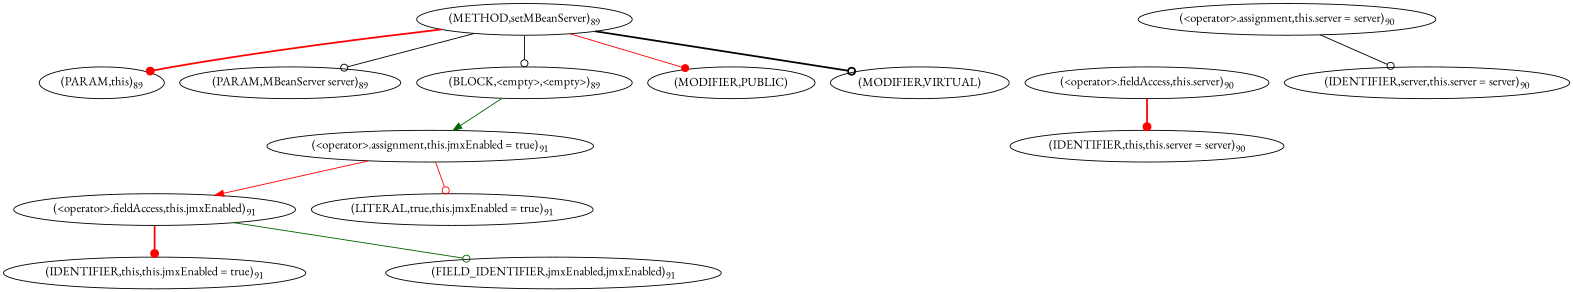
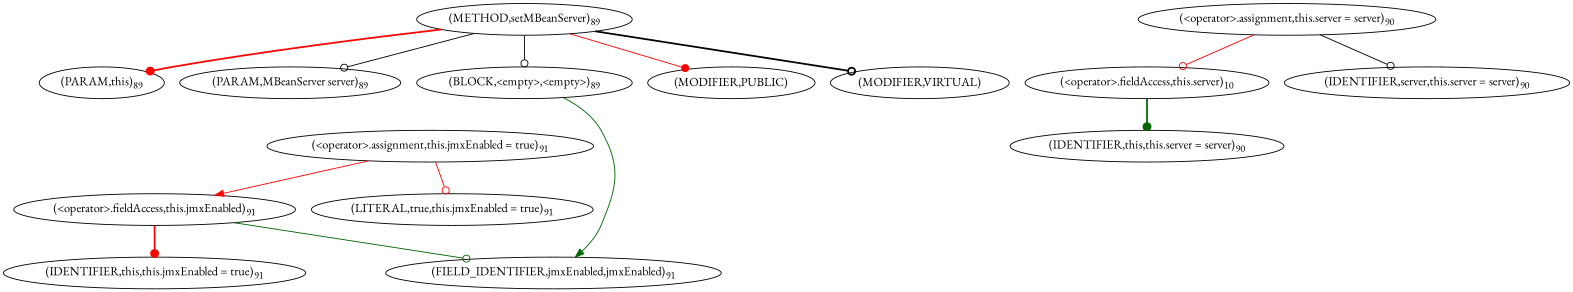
  digraph {
    fontname="EB Garamond"
    node [fontname="EB Garamond"]
    edge [arrowhead=odot color=red fontname="EB Garamond" style=solid]
    n1 [label=<(METHOD,setMBeanServer)<SUB>89</SUB>>]
    n2 [label=<(PARAM,this)<SUB>89</SUB>>]
    n3 [label=<(PARAM,MBeanServer server)<SUB>89</SUB>>]
    n4 [label=<(BLOCK,&lt;empty&gt;,&lt;empty&gt;)<SUB>89</SUB>>]
    n5 [label=<(MODIFIER,PUBLIC)>]
    n6 [label=<(MODIFIER,VIRTUAL)>]
    n7 [label=<(&lt;operator&gt;.assignment,this.jmxEnabled = true)<SUB>91</SUB>>]
    n8 [label=<(&lt;operator&gt;.assignment,this.server = server)<SUB>90</SUB>>]
-   n9 [label=<(&lt;operator&gt;.fieldAccess,this.server)<SUB>90</SUB>>]
+   n9 [label=<(&lt;operator&gt;.fieldAccess,this.server)<SUB>10</SUB>>]
    n10 [label=<(IDENTIFIER,server,this.server = server)<SUB>90</SUB>>]
    n11 [label=<(&lt;operator&gt;.fieldAccess,this.jmxEnabled)<SUB>91</SUB>>]
    n12 [label=<(LITERAL,true,this.jmxEnabled = true)<SUB>91</SUB>>]
    n13 [label=<(IDENTIFIER,this,this.server = server)<SUB>90</SUB>>]
    n14 [label=<(IDENTIFIER,this,this.jmxEnabled = true)<SUB>91</SUB>>]
    n15 [label=<(FIELD_IDENTIFIER,jmxEnabled,jmxEnabled)<SUB>91</SUB>>]
    n1 -> n2 [arrowhead=dot style=bold]
    n1 -> n3 [color=black]
    n1 -> n4 [color=black]
    n1 -> n5 [arrowhead=dot]
    n1 -> n6 [color=black style=bold]
-   n4 -> n7 [arrowhead=normal color=darkgreen]
+   n4 -> n15 [arrowhead=normal color=darkgreen]
    n7 -> n11 [arrowhead=normal]
    n7 -> n12
+   n8 -> n9
    n8 -> n10 [color=black]
-   n9 -> n13 [arrowhead=dot style=bold]
+   n9 -> n13 [arrowhead=dot color=darkgreen style=bold]
    n11 -> n14 [arrowhead=dot style=bold]
    n11 -> n15 [color=darkgreen]
  }
